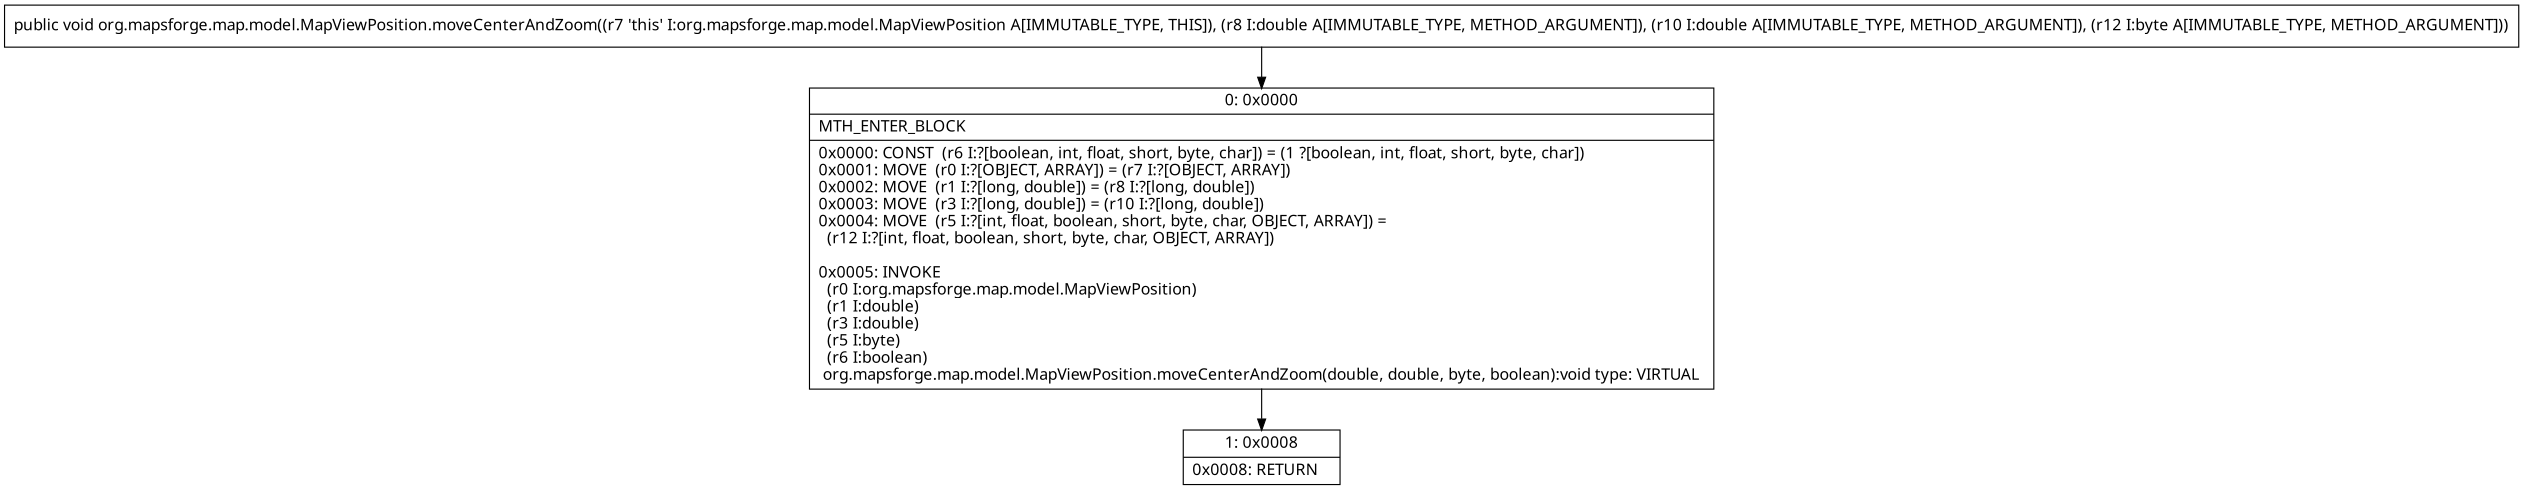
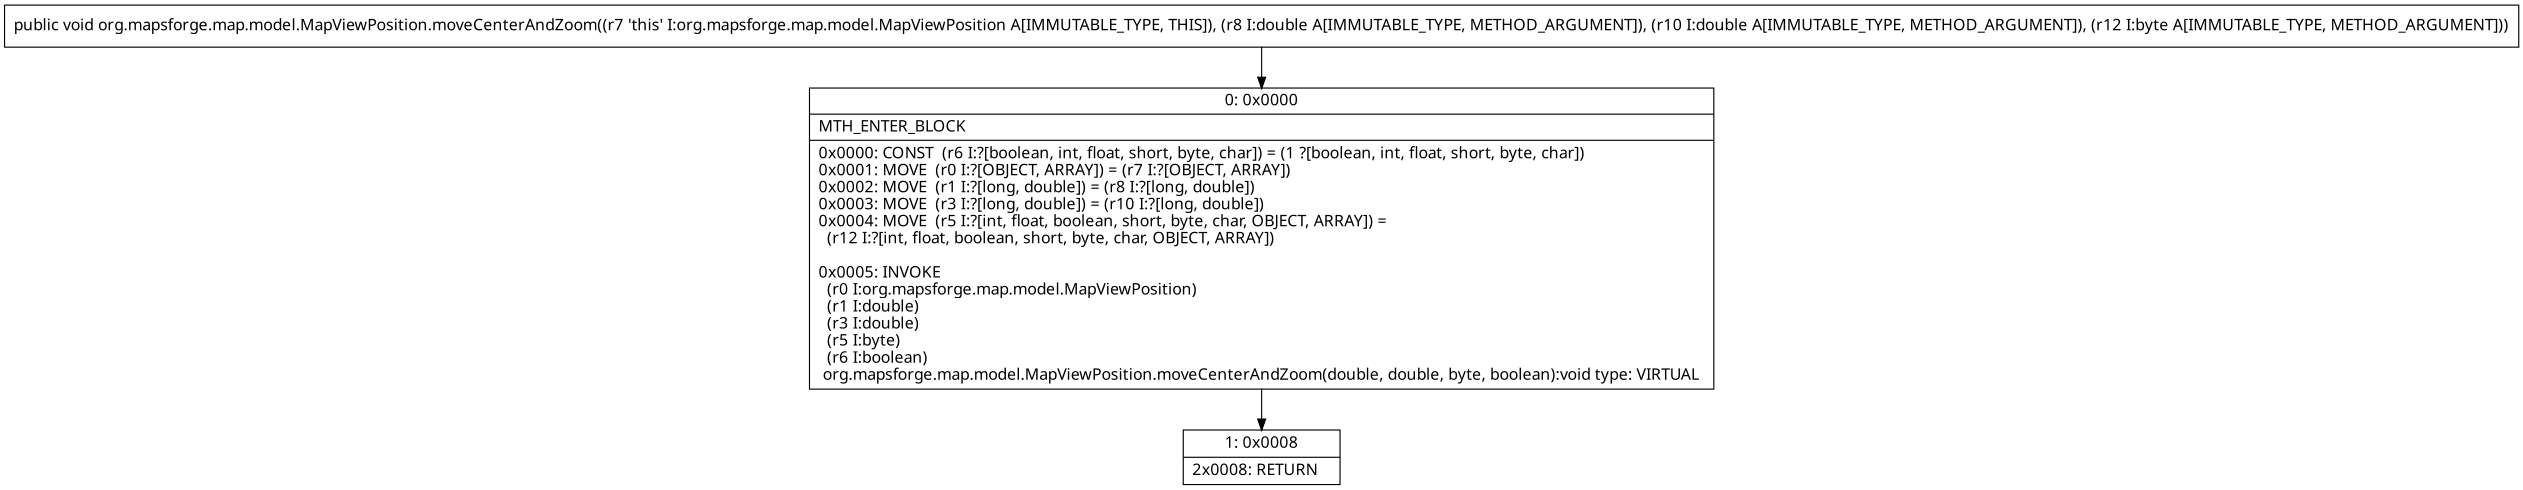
  digraph {
    fontname="Noto Sans"
    node [shape=record fontname="Noto Sans"]
    edge [fontname="Noto Sans"]
    n1 [label="{0\:\ 0x0000|MTH_ENTER_BLOCK\l|0x0000: CONST  (r6 I:?[boolean, int, float, short, byte, char]) = (1 ?[boolean, int, float, short, byte, char]) \l0x0001: MOVE  (r0 I:?[OBJECT, ARRAY]) = (r7 I:?[OBJECT, ARRAY]) \l0x0002: MOVE  (r1 I:?[long, double]) = (r8 I:?[long, double]) \l0x0003: MOVE  (r3 I:?[long, double]) = (r10 I:?[long, double]) \l0x0004: MOVE  (r5 I:?[int, float, boolean, short, byte, char, OBJECT, ARRAY]) = \l  (r12 I:?[int, float, boolean, short, byte, char, OBJECT, ARRAY])\l \l0x0005: INVOKE  \l  (r0 I:org.mapsforge.map.model.MapViewPosition)\l  (r1 I:double)\l  (r3 I:double)\l  (r5 I:byte)\l  (r6 I:boolean)\l org.mapsforge.map.model.MapViewPosition.moveCenterAndZoom(double, double, byte, boolean):void type: VIRTUAL \l}"]
-   n2 [label="{1\:\ 0x0008|0x0008: RETURN   \l}"]
+   n2 [label="{1\:\ 0x0008|2x0008: RETURN   \l}"]
    n3 [label="{public void org.mapsforge.map.model.MapViewPosition.moveCenterAndZoom((r7 'this' I:org.mapsforge.map.model.MapViewPosition A[IMMUTABLE_TYPE, THIS]), (r8 I:double A[IMMUTABLE_TYPE, METHOD_ARGUMENT]), (r10 I:double A[IMMUTABLE_TYPE, METHOD_ARGUMENT]), (r12 I:byte A[IMMUTABLE_TYPE, METHOD_ARGUMENT])) }"]
    n1 -> n2
    n3 -> n1
  }
